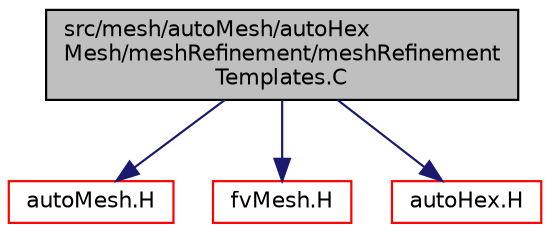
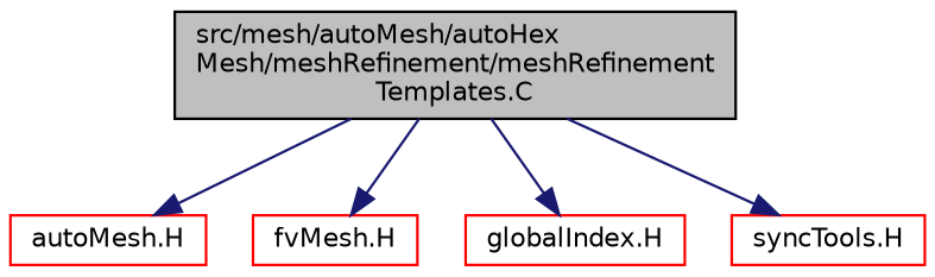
  digraph {
    node [color=red fontname=Helvetica fontsize=10 shape=record]
    edge [color=midnightblue fontname=Helvetica fontsize=10 labelfontname=Helvetica labelfontsize=10 style=solid]
    n1 [color=black fillcolor=grey75 fontcolor=black height=0.2 label="src/mesh/autoMesh/autoHex\lMesh/meshRefinement/meshRefinement\lTemplates.C" style=filled width=0.4]
    n2 [height=0.2 label="autoMesh.H" width=0.4]
    n3 [height=0.2 label="fvMesh.H" width=0.4]
-   n5 [height=0.2 label="autoHex.H" width=0.4]
+   n4 [height=0.2 label="globalIndex.H" width=0.4]
+   n5 [height=0.2 label="syncTools.H" width=0.4]
    n1 -> n2
    n1 -> n3
+   n1 -> n4
    n1 -> n5
  }
